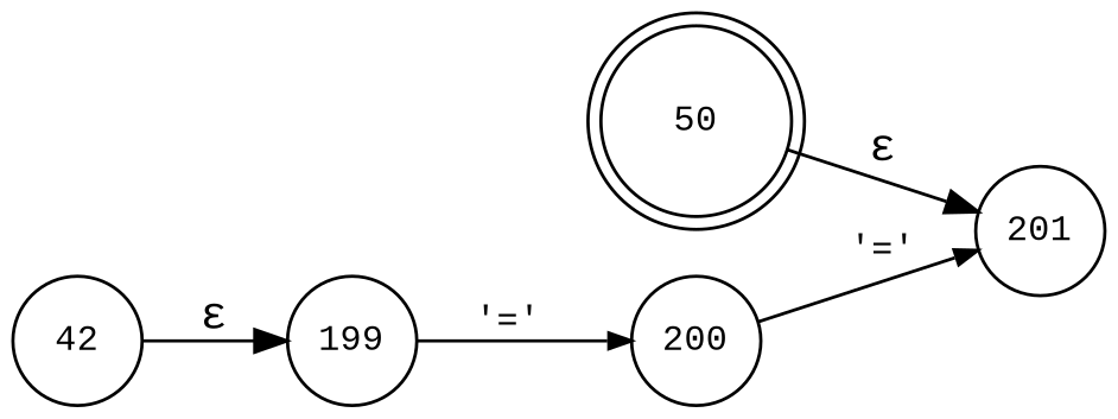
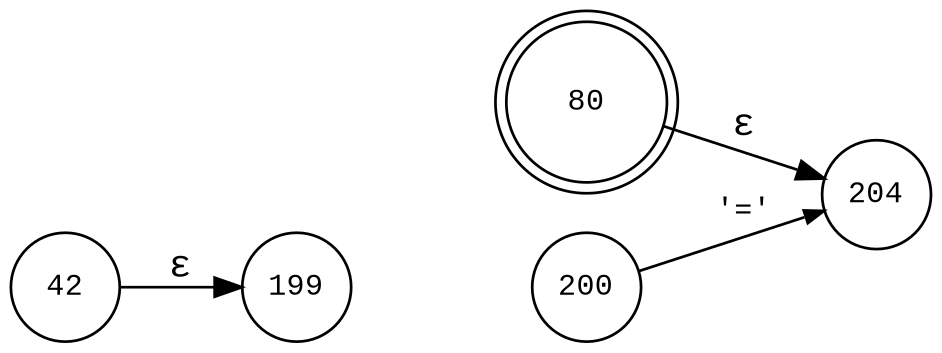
  digraph {
    fontname="Liberation Mono"
    rankdir=LR
    node [fixedsize=true fontname="Liberation Mono" fontsize=11 shape=circle peripheries=1]
    edge [fontname="Liberation Mono"]
-   n1 [label=50 shape=doublecircle width=.6 peripheries=""]
-   n2 [label=201 width=.55]
+   n1 [label=80 shape=doublecircle width=.6 peripheries=""]
+   n2 [label=204 width=.55]
    n3 [label=42 width=.55]
    n4 [label=199 width=.55]
    n5 [label=200 width=.55]
    n1 -> n2 [label="&epsilon;"]
    n3 -> n4 [label="&epsilon;"]
-   n4 -> n5 [arrowhead=normal arrowsize=.7 fontsize=11 label="'='"]
    n5 -> n2 [arrowhead=normal arrowsize=.7 fontsize=11 label="'='"]
  }
